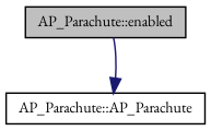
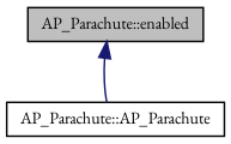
  digraph {
    rankdir=TB
    fontname="EB Garamond"
    node [color=black fontname="EB Garamond" fontsize=10 shape=record style=filled]
    n1 [fillcolor=grey75 fontcolor=black height=0.2 label="AP_Parachute::enabled" width=0.4]
    n2 [fillcolor=white height=0.2 label="AP_Parachute::AP_Parachute" width=0.4]
-   n2 -> n1 [color=midnightblue dir=back fontname="EB Garamond" fontsize=10 labelfontname=Helvetica labelfontsize=10 style=solid]
+   n1 -> n2 [color=midnightblue dir=back fontname="EB Garamond" fontsize=10 labelfontname=Helvetica labelfontsize=10 style=solid]
  }
